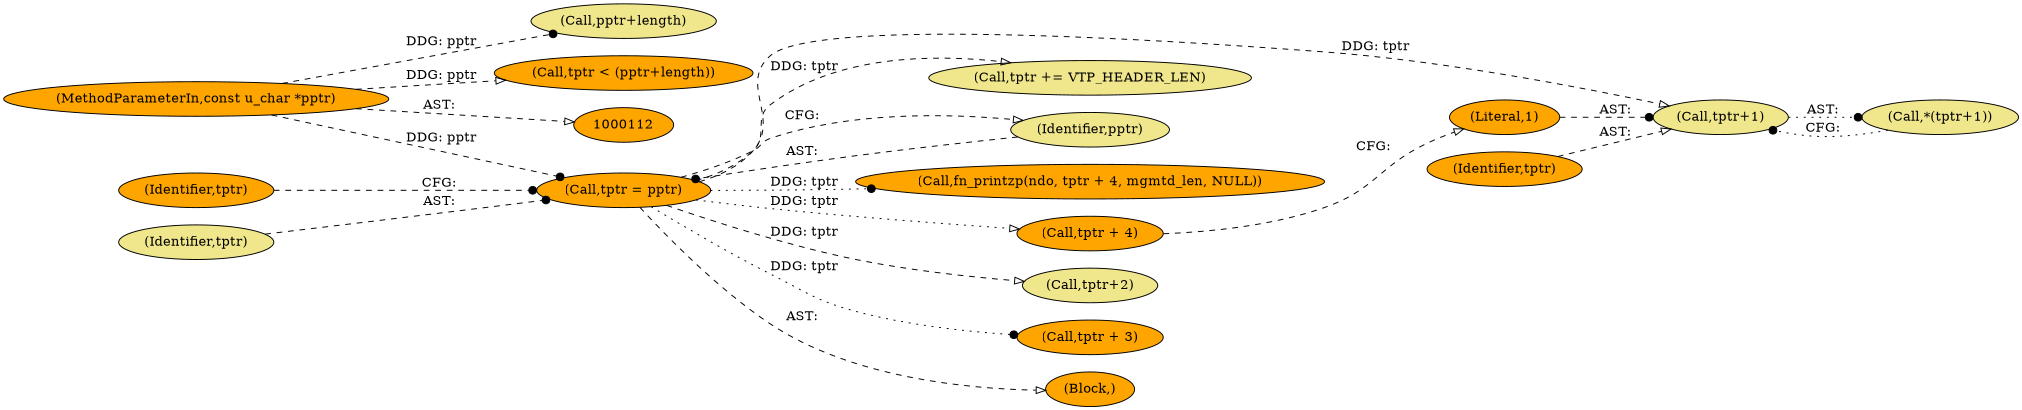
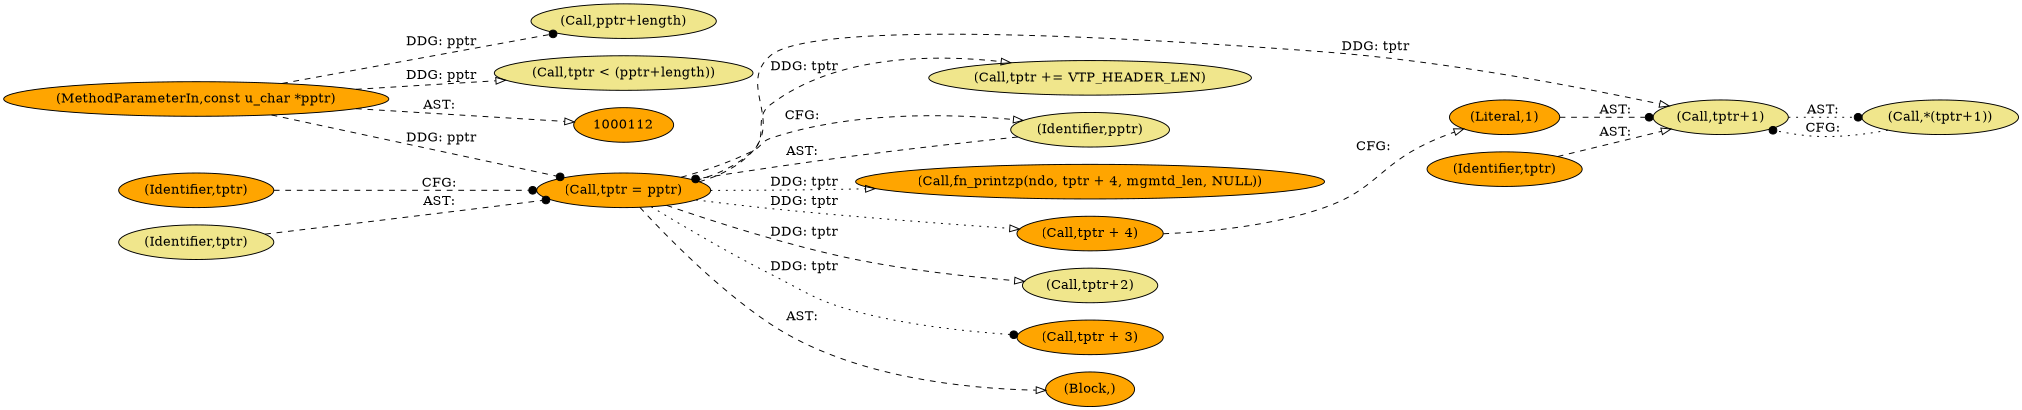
  digraph {
    rankdir=LR
    node [fillcolor=orange style=filled]
    edge [arrowhead=dot style=dashed]
    n1 [fillcolor=khaki label="(Call,tptr+1)"]
    n2 [fillcolor=khaki label="(Call,*(tptr+1))"]
    n3 [label="(Literal,1)"]
    n4 [label="(Call,tptr = pptr)"]
    n5 [fillcolor=khaki label="(Call,tptr += VTP_HEADER_LEN)"]
    n6 [fillcolor=khaki label="(Identifier,pptr)"]
    n7 [label="(Call,fn_printzp(ndo, tptr + 4, mgmtd_len, NULL))"]
    n8 [label="(Call,tptr + 4)"]
    n9 [fillcolor=khaki label="(Call,tptr+2)"]
    n10 [label="(Call,tptr + 3)"]
    n11 [label="(Block,)"]
    n12 [label="(MethodParameterIn,const u_char *pptr)"]
    n13 [fillcolor=khaki label="(Call,pptr+length)"]
-   n14 [label="(Call,tptr < (pptr+length))"]
+   n14 [fillcolor=khaki label="(Call,tptr < (pptr+length))"]
    1000112
    n16 [label="(Identifier,tptr)"]
    n17 [label="(Identifier,tptr)"]
    n18 [fillcolor=khaki label="(Identifier,tptr)"]
    n1 -> n2 [label="AST: " style=dotted]
    n2 -> n1 [label="CFG: " style=dotted]
    n3 -> n1 [label="AST: "]
    n4 -> n1 [arrowhead=onormal label="DDG: tptr"]
    n4 -> n5 [arrowhead=onormal label="DDG: tptr"]
    n4 -> n6 [arrowhead=onormal label="CFG: "]
-   n4 -> n7 [label="DDG: tptr" style=dotted]
+   n4 -> n7 [arrowhead=onormal label="DDG: tptr" style=dotted]
    n4 -> n8 [arrowhead=onormal label="DDG: tptr" style=dotted]
    n4 -> n9 [arrowhead=onormal label="DDG: tptr"]
    n4 -> n10 [label="DDG: tptr" style=dotted]
    n4 -> n11 [arrowhead=onormal label="AST: "]
    n6 -> n4 [label="AST: "]
    n8 -> n3 [arrowhead=onormal label="CFG: "]
    n12 -> n4 [label="DDG: pptr"]
    n12 -> n13 [label="DDG: pptr"]
    n12 -> n14 [arrowhead=onormal label="DDG: pptr"]
    n12 -> 1000112 [arrowhead=onormal label="AST: "]
    n16 -> n4 [label="CFG: "]
    n17 -> n1 [arrowhead=onormal label="AST: "]
    n18 -> n4 [label="AST: "]
  }
